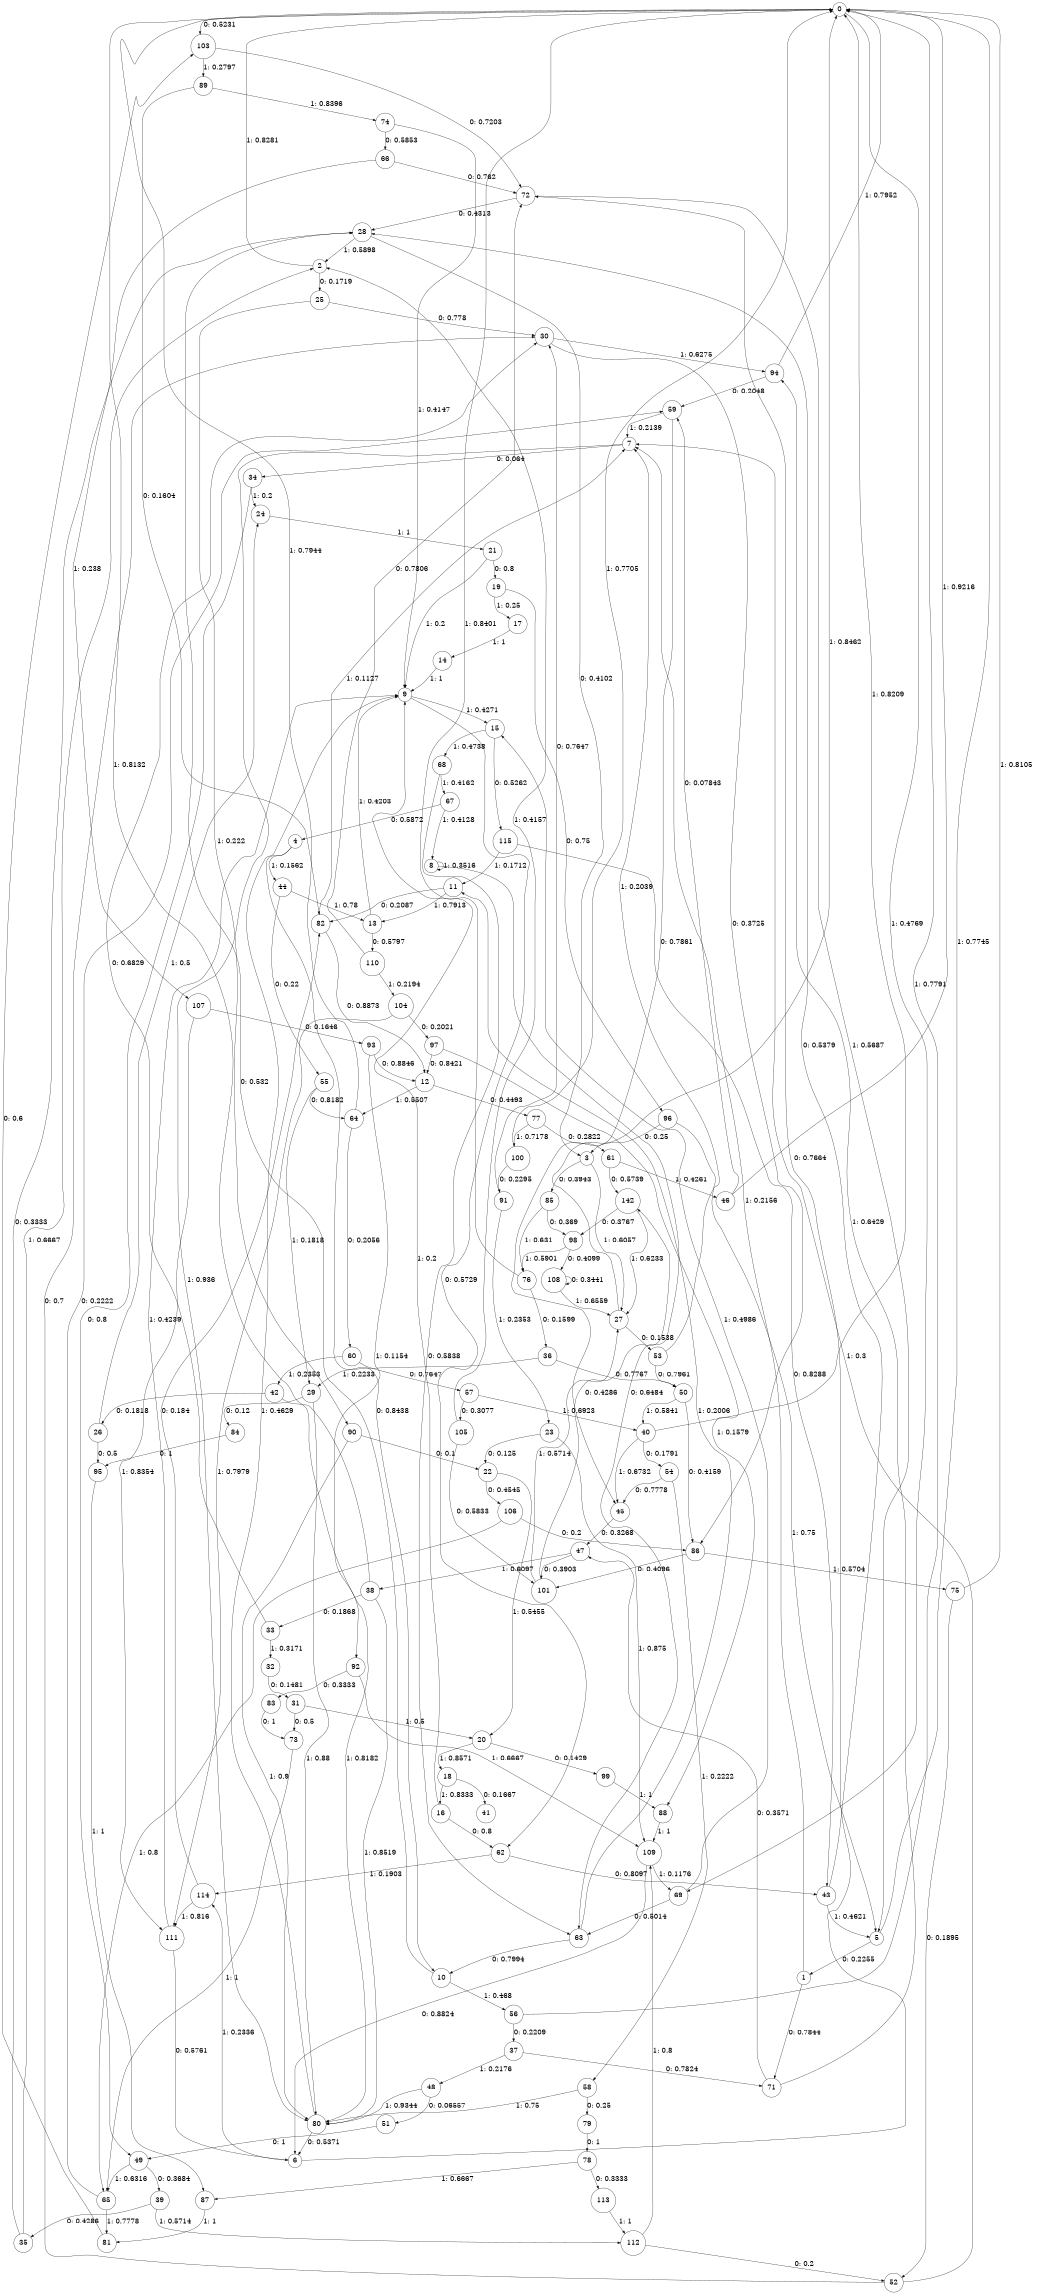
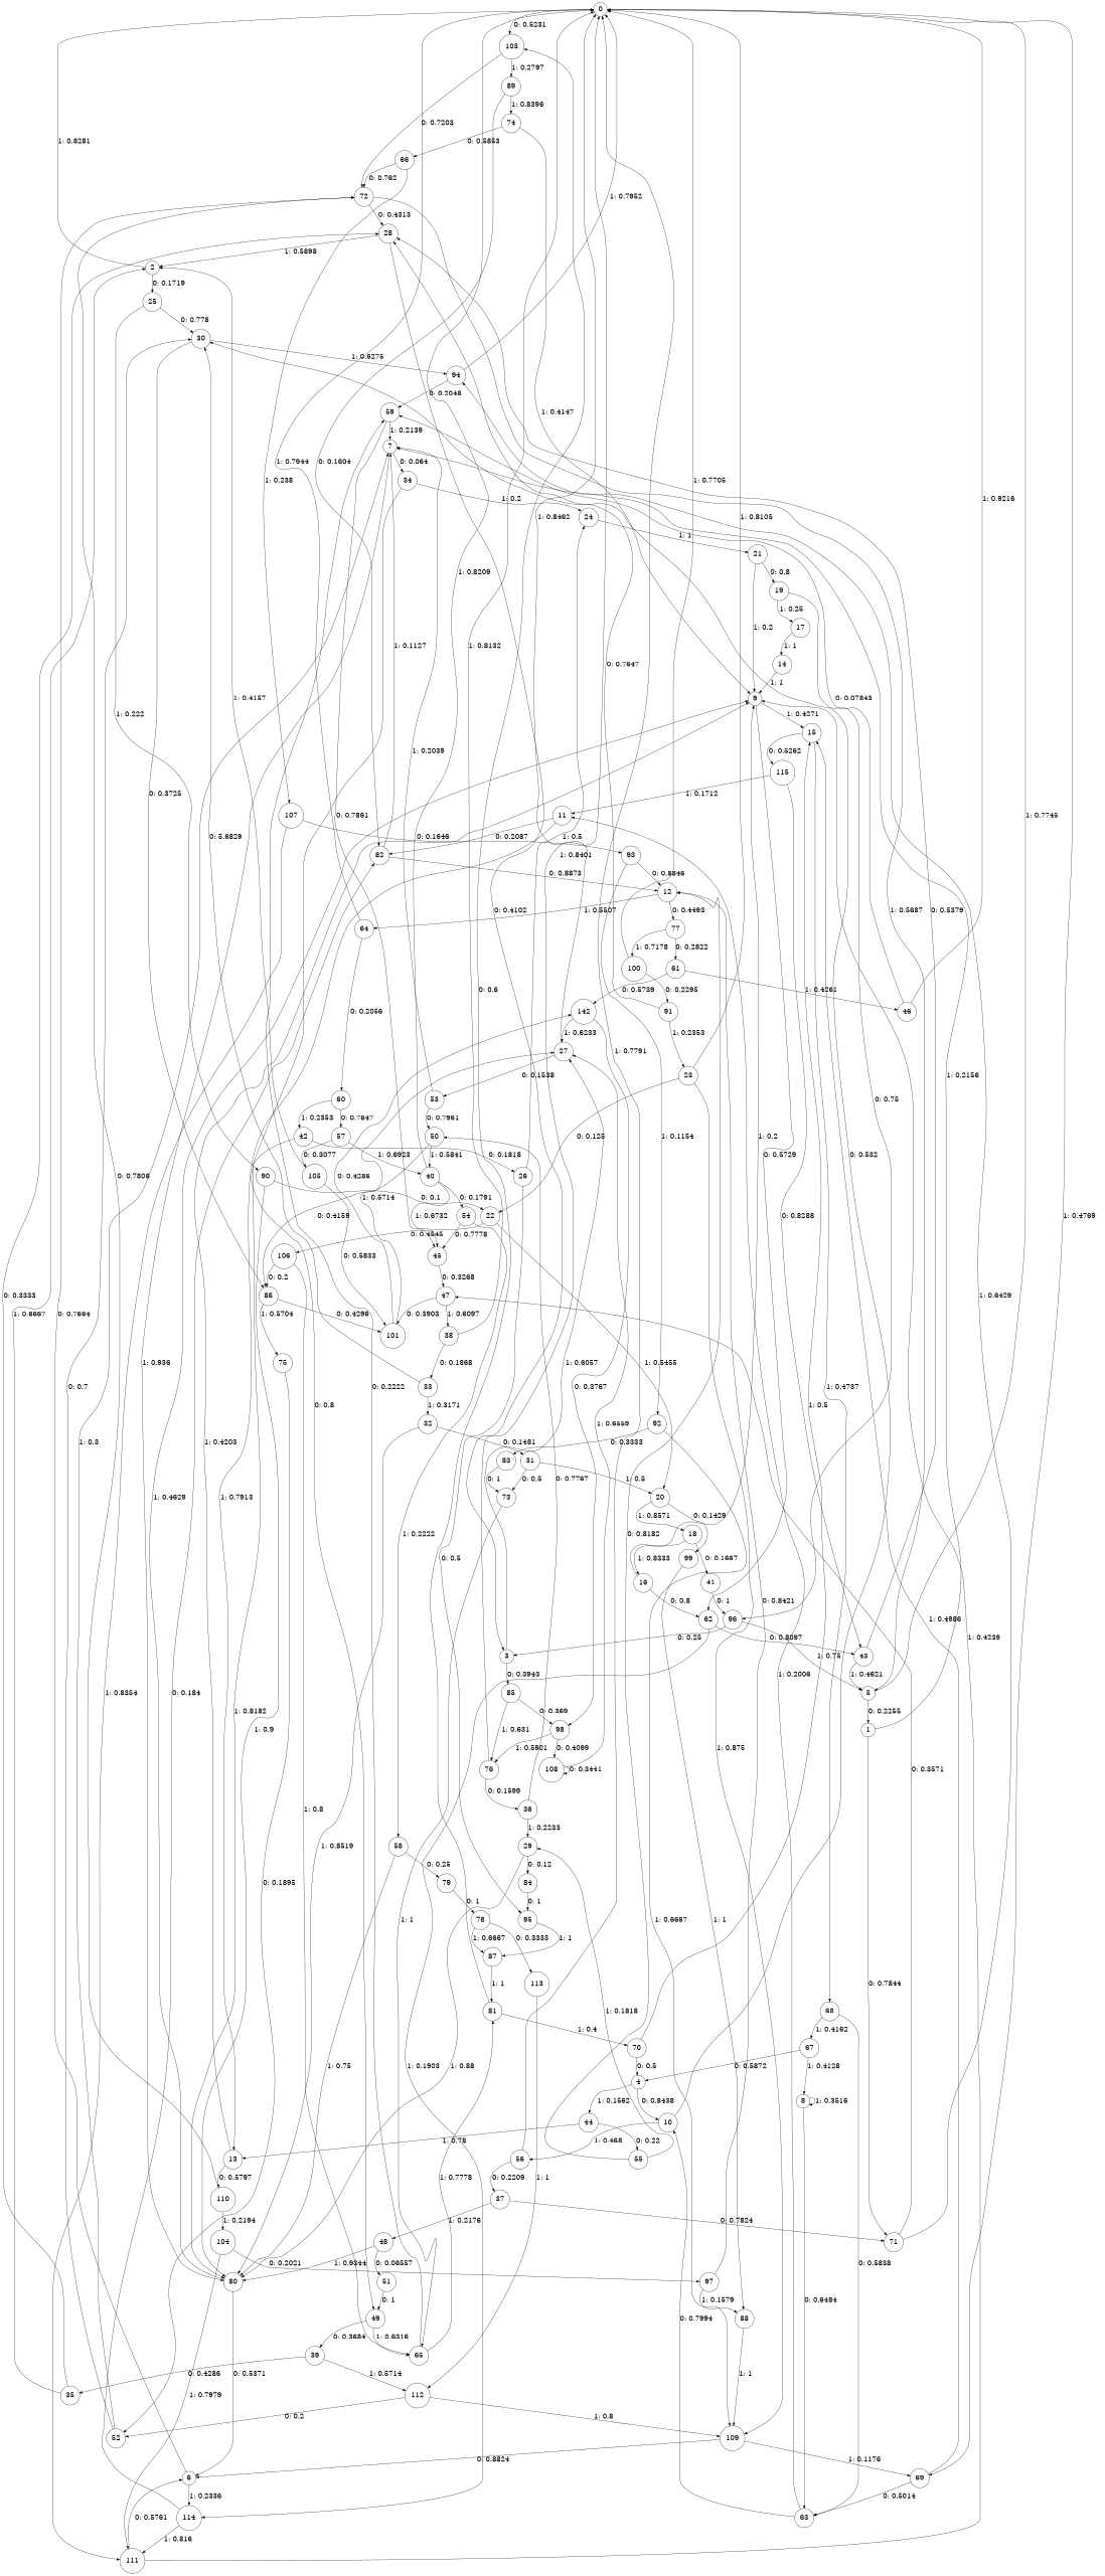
  digraph {
    node [fontsize=24 shape=circle]
    edge [fontsize=24]
    0
    103
    69
    72
    89
    63
    15
    28
    5
    82
    74
    10
    11
    115
    68
    1
    71
    7
    94
    47
    34
    80
    59
    101
    38
    24
    49
    6
    9
    2
    25
    30
    90
    86
    22
    3
    85
    27
    76
    98
    53
    36
    108
    50
    4
    44
    56
    13
    55
    37
    110
    12
    29
    114
    111
    21
    65
    39
    62
    8
    43
    67
    48
    77
    64
    104
    61
    100
    60
    46
    n71 [label=142]
    91
    42
    57
    97
    14
    16
    17
    18
    41
    96
    19
    20
    99
    88
    109
    106
    75
    81
    23
    26
    95
    87
    40
    84
    52
    45
    31
    73
    32
    33
    35
    112
    54
    51
    58
    79
+   70
    78
    105
    113
    66
    107
    93
    92
    83
    0 -> 103 [label="0: 0.5231   "]
    0 -> 69 [label="1: 0.4769   "]
    103 -> 72 [label="0: 0.7203   "]
    103 -> 89 [label="1: 0.2797   "]
    69 -> 63 [label="0: 0.5014   "]
    69 -> 15 [label="1: 0.4986   "]
    72 -> 28 [label="0: 0.4313   "]
    72 -> 5 [label="1: 0.5687   "]
    89 -> 82 [label="0: 0.1604   "]
    89 -> 74 [label="1: 0.8396   "]
    63 -> 10 [label="0: 0.7994   "]
    63 -> 11 [label="1: 0.2006   "]
    15 -> 115 [label="0: 0.5262   "]
-   15 -> 68 [label="1: 0.4738   "]
+   15 -> 68 [label="1: 0.4737   "]
    28 -> 2 [label="1: 0.5898   "]
    28 -> 3 [label="0: 0.4102   "]
    5 -> 0 [label="1: 0.7745   "]
    5 -> 1 [label="0: 0.2255   "]
    82 -> 7 [label="1: 0.1127   "]
    82 -> 12 [label="0: 0.8873   "]
    74 -> 9 [label="1: 0.4147   "]
    74 -> 66 [label="0: 0.5853   "]
    10 -> 28 [label="0: 0.532    "]
    10 -> 56 [label="1: 0.468    "]
    11 -> 82 [label="0: 0.2087   "]
    11 -> 13 [label="1: 0.7913   "]
    115 -> 11 [label="1: 0.1712   "]
    115 -> 43 [label="0: 0.8288   "]
    68 -> 63 [label="0: 0.5838   "]
    68 -> 67 [label="1: 0.4162   "]
    1 -> 71 [label="0: 0.7844   "]
    1 -> 7 [label="1: 0.2156   "]
    71 -> 94 [label="1: 0.6429   "]
    71 -> 47 [label="0: 0.3571   "]
    7 -> 34 [label="0: 0.064    "]
    7 -> 80 [label="1: 0.936    "]
    94 -> 0 [label="1: 0.7952   "]
    94 -> 59 [label="0: 0.2048   "]
    47 -> 101 [label="0: 0.3903   "]
    47 -> 38 [label="1: 0.6097   "]
    34 -> 24 [label="1: 0.2      "]
    34 -> 49 [label="0: 0.8      "]
    80 -> 6 [label="0: 0.5371   "]
    80 -> 9 [label="1: 0.4629   "]
    59 -> 7 [label="1: 0.2139   "]
    59 -> 45 [label="0: 0.7861   "]
    101 -> 27 [label="1: 0.5714   "]
    101 -> n71 [label="0: 0.4286   "]
    38 -> 0 [label="1: 0.8132   "]
    38 -> 33 [label="0: 0.1868   "]
    24 -> 21 [label="1: 1        "]
    49 -> 65 [label="1: 0.6316   "]
    49 -> 39 [label="0: 0.3684   "]
    6 -> 72 [label="0: 0.7664   "]
    6 -> 114 [label="1: 0.2336   "]
    9 -> 15 [label="1: 0.4271   "]
    9 -> 62 [label="0: 0.5729   "]
    2 -> 0 [label="1: 0.8281   "]
    2 -> 25 [label="0: 0.1719   "]
    25 -> 30 [label="0: 0.778    "]
    25 -> 90 [label="1: 0.222    "]
    30 -> 94 [label="1: 0.6275   "]
    30 -> 86 [label="0: 0.3725   "]
    90 -> 80 [label="1: 0.9      "]
    90 -> 22 [label="0: 0.1      "]
-   86 -> 101 [label="0: 0.4096   "]
+   86 -> 101 [label="0: 0.4296   "]
    86 -> 75 [label="1: 0.5704   "]
    22 -> 20 [label="1: 0.5455   "]
    22 -> 106 [label="0: 0.4545   "]
    3 -> 85 [label="0: 0.3943   "]
    3 -> 27 [label="1: 0.6057   "]
    85 -> 76 [label="1: 0.631    "]
    85 -> 98 [label="0: 0.369    "]
    27 -> 0 [label="1: 0.8462   "]
    27 -> 53 [label="0: 0.1538   "]
    76 -> 0 [label="1: 0.8401   "]
    76 -> 36 [label="0: 0.1599   "]
    98 -> 76 [label="1: 0.5901   "]
    98 -> 108 [label="0: 0.4099   "]
    53 -> 7 [label="1: 0.2039   "]
    53 -> 50 [label="0: 0.7961   "]
    36 -> 50 [label="0: 0.7767   "]
    36 -> 29 [label="1: 0.2233   "]
    108 -> 27 [label="1: 0.6559   "]
    108 -> 108 [label="0: 0.3441   "]
    50 -> 86 [label="0: 0.4159   "]
    50 -> 40 [label="1: 0.5841   "]
    4 -> 10 [label="0: 0.8438   "]
    4 -> 44 [label="1: 0.1562   "]
    44 -> 13 [label="1: 0.78     "]
    44 -> 55 [label="0: 0.22     "]
    56 -> 0 [label="1: 0.7791   "]
    56 -> 37 [label="0: 0.2209   "]
    13 -> 9 [label="1: 0.4203   "]
    13 -> 110 [label="0: 0.5797   "]
-   55 -> 64 [label="0: 0.8182   "]
+   55 -> 12 [label="0: 0.8182   "]
    55 -> 29 [label="1: 0.1818   "]
    37 -> 71 [label="0: 0.7824   "]
    37 -> 48 [label="1: 0.2176   "]
    110 -> 72 [label="0: 0.7806   "]
    110 -> 104 [label="1: 0.2194   "]
    12 -> 77 [label="0: 0.4493   "]
    12 -> 64 [label="1: 0.5507   "]
    29 -> 80 [label="1: 0.88     "]
    29 -> 84 [label="0: 0.12     "]
    114 -> 82 [label="0: 0.184    "]
    114 -> 111 [label="1: 0.816    "]
    111 -> 6 [label="0: 0.5761   "]
    111 -> 9 [label="1: 0.4239   "]
    21 -> 9 [label="1: 0.2      "]
    21 -> 19 [label="0: 0.8      "]
    65 -> 59 [label="0: 0.2222   "]
    65 -> 81 [label="1: 0.7778   "]
    39 -> 35 [label="0: 0.4286   "]
    39 -> 112 [label="1: 0.5714   "]
    62 -> 114 [label="1: 0.1903   "]
    62 -> 43 [label="0: 0.8097   "]
    8 -> 63 [label="0: 0.6484   "]
    8 -> 8 [label="1: 0.3516   "]
    43 -> 28 [label="0: 0.5379   "]
    43 -> 5 [label="1: 0.4621   "]
    67 -> 4 [label="0: 0.5872   "]
    67 -> 8 [label="1: 0.4128   "]
    48 -> 80 [label="1: 0.9344   "]
    48 -> 51 [label="0: 0.06557  "]
    77 -> 61 [label="0: 0.2822   "]
    77 -> 100 [label="1: 0.7178   "]
    64 -> 0 [label="1: 0.7944   "]
    64 -> 60 [label="0: 0.2056   "]
    104 -> 111 [label="1: 0.7979   "]
    104 -> 97 [label="0: 0.2021   "]
    61 -> 46 [label="1: 0.4261   "]
    61 -> n71 [label="0: 0.5739   "]
    100 -> 0 [label="1: 0.7705   "]
    100 -> 91 [label="0: 0.2295   "]
    60 -> 42 [label="1: 0.2353   "]
    60 -> 57 [label="0: 0.7647   "]
    46 -> 0 [label="1: 0.9216   "]
    46 -> 59 [label="0: 0.07843  "]
    n71 -> 27 [label="1: 0.6233   "]
    n71 -> 98 [label="0: 0.3767   "]
    91 -> 30 [label="0: 0.7647   "]
    91 -> 23 [label="1: 0.2353   "]
    42 -> 80 [label="1: 0.8182   "]
    42 -> 26 [label="0: 0.1818   "]
    57 -> 40 [label="1: 0.6923   "]
    57 -> 105 [label="0: 0.3077   "]
    97 -> 12 [label="0: 0.8421   "]
    97 -> 88 [label="1: 0.1579   "]
    14 -> 9 [label="1: 1        "]
    16 -> 9 [label="1: 0.2      "]
    16 -> 62 [label="0: 0.8      "]
    17 -> 14 [label="1: 1        "]
    18 -> 16 [label="1: 0.8333   "]
    18 -> 41 [label="0: 0.1667   "]
+   41 -> 96 [label="0: 1        "]
    96 -> 5 [label="1: 0.75     "]
    96 -> 3 [label="0: 0.25     "]
    19 -> 17 [label="1: 0.25     "]
    19 -> 96 [label="0: 0.75     "]
    20 -> 18 [label="1: 0.8571   "]
    20 -> 99 [label="0: 0.1429   "]
    99 -> 88 [label="1: 1        "]
    88 -> 109 [label="1: 1        "]
    109 -> 69 [label="1: 0.1176   "]
    109 -> 6 [label="0: 0.8824   "]
    106 -> 86 [label="0: 0.2      "]
    106 -> 65 [label="1: 0.8      "]
-   75 -> 0 [label="1: 0.8105   "]
+   23 -> 0 [label="1: 0.8105   "]
    75 -> 52 [label="0: 0.1895   "]
    81 -> 103 [label="0: 0.6      "]
+   81 -> 70 [label="1: 0.4      "]
    23 -> 22 [label="0: 0.125    "]
    23 -> 109 [label="1: 0.875    "]
    26 -> 24 [label="1: 0.5      "]
    26 -> 95 [label="0: 0.5      "]
    95 -> 87 [label="1: 1        "]
    87 -> 81 [label="1: 1        "]
    40 -> 0 [label="1: 0.8209   "]
    40 -> 45 [label="1: 0.6732   "]
    40 -> 54 [label="0: 0.1791   "]
    84 -> 95 [label="0: 1        "]
    52 -> 7 [label="1: 0.3      "]
    52 -> 30 [label="0: 0.7      "]
    45 -> 47 [label="0: 0.3268   "]
    31 -> 20 [label="1: 0.5      "]
    31 -> 73 [label="0: 0.5      "]
    73 -> 65 [label="1: 1        "]
-   38 -> 80 [label="1: 0.8519   "]
+   32 -> 80 [label="1: 0.8519   "]
    32 -> 31 [label="0: 0.1481   "]
-   33 -> 30 [label="0: 0.6829   "]
+   33 -> 30 [label="0: 5.6829   "]
    33 -> 32 [label="1: 0.3171   "]
    35 -> 28 [label="0: 0.3333   "]
    35 -> 2 [label="1: 0.6667   "]
    112 -> 109 [label="1: 0.8      "]
    112 -> 52 [label="0: 0.2      "]
    54 -> 45 [label="0: 0.7778   "]
    54 -> 58 [label="1: 0.2222   "]
    51 -> 49 [label="0: 1        "]
    58 -> 80 [label="1: 0.75     "]
    58 -> 79 [label="0: 0.25     "]
    79 -> 78 [label="0: 1        "]
+   70 -> 15 [label="1: 0.5      "]
+   70 -> 4 [label="0: 0.5      "]
    78 -> 87 [label="1: 0.6667   "]
    78 -> 113 [label="0: 0.3333   "]
    105 -> 101 [label="0: 0.5833   "]
    105 -> 2 [label="1: 0.4157   "]
    113 -> 112 [label="1: 1        "]
    66 -> 72 [label="0: 0.762    "]
    66 -> 107 [label="1: 0.238    "]
    107 -> 111 [label="1: 0.8354   "]
    107 -> 93 [label="0: 0.1646   "]
    93 -> 12 [label="0: 0.8846   "]
    93 -> 92 [label="1: 0.1154   "]
    92 -> 109 [label="1: 0.6667   "]
    92 -> 83 [label="0: 0.3333   "]
    83 -> 73 [label="0: 1        "]
  }
